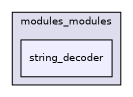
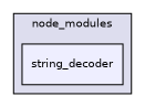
  digraph {
    compound=true
    n1 [fillcolor="#eeeeff" fontname=Helvetica fontsize=10 label=string_decoder pencolor=black shape=box style=filled]
    subgraph cluster_1 {
      bgcolor="#ddddee"
      fontname=Helvetica
      fontsize=10
-     label=modules_modules
+     label=node_modules
      pencolor=black
      n1
    }
  }
